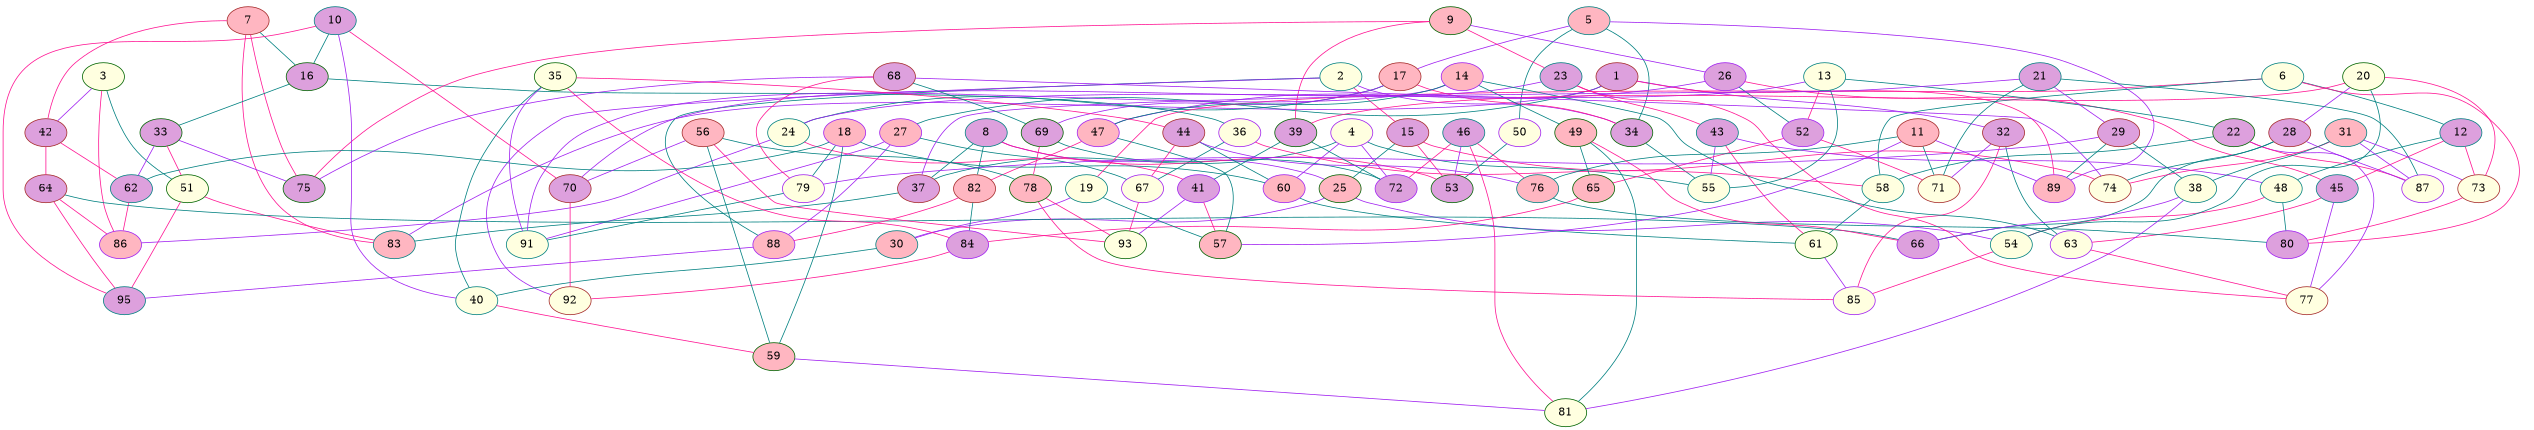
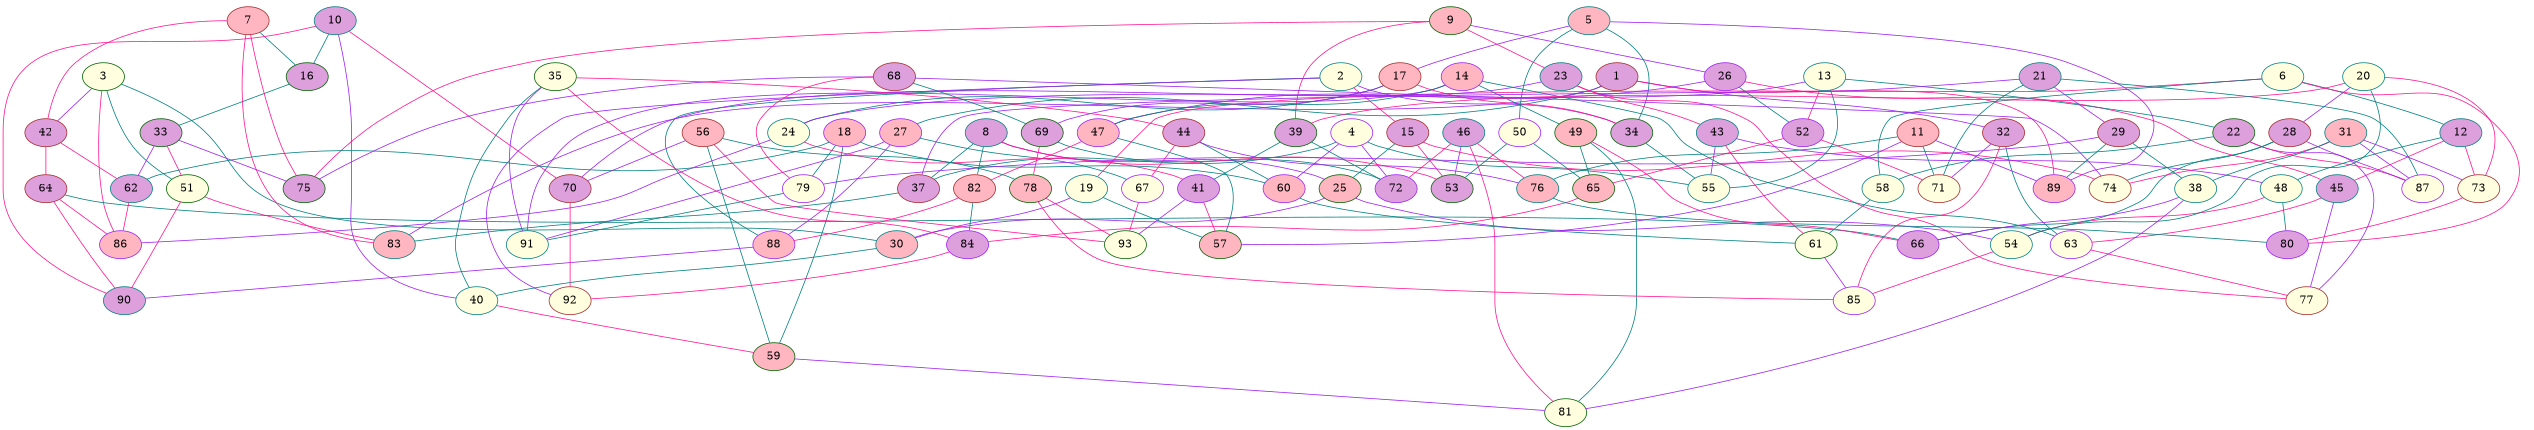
  graph {
    node [color=teal fillcolor=plum style=filled]
    edge [color=teal]
    1 [color=brown]
    27 [color=purple fillcolor=lightpink]
    32 [color=brown]
    83 [fillcolor=lightpink]
    89 [color=purple fillcolor=lightpink]
    88 [color=purple fillcolor=lightpink]
    91 [fillcolor=lightyellow]
    67 [color=purple fillcolor=lightyellow]
    71 [color=brown fillcolor=lightyellow]
    63 [color=purple fillcolor=lightyellow]
    85 [color=purple fillcolor=lightyellow]
    2 [fillcolor=lightyellow]
    15 [color=brown]
    34 [color=darkgreen]
    92 [color=brown fillcolor=lightyellow]
    25 [color=darkgreen fillcolor=lightpink]
    53 [color=darkgreen]
    74 [color=brown fillcolor=lightyellow]
    55 [fillcolor=lightyellow]
-   90 [label=95]
+   90
    3 [color=darkgreen fillcolor=lightyellow]
    30 [fillcolor=lightpink]
    42 [color=brown]
    51 [color=darkgreen fillcolor=lightyellow]
    86 [color=purple fillcolor=lightpink]
    40 [fillcolor=lightyellow]
    62
    64 [color=brown]
    4 [color=purple fillcolor=lightyellow]
    37 [color=brown]
    60 [color=purple fillcolor=lightpink]
    72 [color=purple]
    61 [color=darkgreen fillcolor=lightyellow]
    5 [fillcolor=lightpink]
    17 [color=brown fillcolor=lightpink]
    50 [color=purple fillcolor=lightyellow]
    24 [fillcolor=lightyellow]
    69 [color=darkgreen]
    65 [color=darkgreen fillcolor=lightpink]
    6 [fillcolor=lightyellow]
    12
    19 [fillcolor=lightyellow]
    58 [fillcolor=lightyellow]
    80 [color=purple]
    45
    48 [fillcolor=lightyellow]
    73 [color=brown fillcolor=lightyellow]
    57 [color=darkgreen fillcolor=lightpink]
    7 [color=brown fillcolor=lightpink]
    16 [color=darkgreen]
    75 [color=darkgreen]
    33 [color=darkgreen]
-   36 [color=purple fillcolor=lightyellow]
    8
    82 [color=brown fillcolor=lightpink]
    54 [fillcolor=lightyellow]
    84 [color=purple]
    9 [color=darkgreen fillcolor=lightpink]
    23
    26 [color=purple]
    39 [color=darkgreen]
    70 [color=brown]
    77 [color=brown fillcolor=lightyellow]
    43
    52 [color=purple]
    47 [color=purple fillcolor=lightpink]
    41 [color=purple]
    10
    59 [color=darkgreen fillcolor=lightpink]
    11 [color=brown fillcolor=lightpink]
    76 [fillcolor=lightpink]
    13 [fillcolor=lightyellow]
    22 [color=darkgreen]
    87 [color=purple fillcolor=lightyellow]
    14 [color=purple fillcolor=lightpink]
    49 [color=darkgreen fillcolor=lightpink]
    66 [color=purple]
    81 [color=darkgreen fillcolor=lightyellow]
    78 [color=darkgreen fillcolor=lightpink]
    18 [color=purple fillcolor=lightpink]
    79 [color=purple fillcolor=lightyellow]
-   20 [color=darkgreen fillcolor=lightyellow]
+   20 [fillcolor=lightyellow]
    28 [color=brown]
    21
    29 [color=brown]
    38 [fillcolor=lightyellow]
    93 [color=darkgreen fillcolor=lightyellow]
    31 [fillcolor=lightpink]
    35 [color=darkgreen fillcolor=lightyellow]
    44 [color=brown]
    46
    56 [color=brown fillcolor=lightpink]
    68 [color=brown]
    1 -- 27
    1 -- 32 [color=purple]
    1 -- 83 [color=purple]
    1 -- 89 [color=deeppink]
    27 -- 88 [color=purple]
    27 -- 91 [color=purple]
    27 -- 67
    32 -- 71 [color=purple]
    32 -- 63
    32 -- 85 [color=deeppink]
    88 -- 90 [color=purple]
    67 -- 93 [color=deeppink]
    63 -- 77 [color=deeppink]
    2 -- 88
    2 -- 15 [color=deeppink]
    2 -- 34 [color=purple]
    2 -- 92 [color=purple]
    15 -- 25
    15 -- 53 [color=deeppink]
    15 -- 74 [color=deeppink]
    34 -- 55
    25 -- 30 [color=purple]
    25 -- 54 [color=purple]
+   3 -- 30
    3 -- 42 [color=purple]
    3 -- 51
    3 -- 86 [color=deeppink]
    30 -- 40
    42 -- 62 [color=deeppink]
    42 -- 64 [color=deeppink]
    51 -- 83 [color=deeppink]
    51 -- 90 [color=deeppink]
    40 -- 59 [color=deeppink]
    62 -- 86 [color=deeppink]
    64 -- 90 [color=deeppink]
    64 -- 86 [color=deeppink]
    64 -- 66
    4 -- 55
    4 -- 37
    4 -- 60 [color=purple]
    4 -- 72 [color=purple]
    37 -- 83
    60 -- 61
    61 -- 85 [color=purple]
    5 -- 89 [color=purple]
    5 -- 34
    5 -- 17 [color=purple]
    5 -- 50
    17 -- 34 [color=deeppink]
    17 -- 24
    17 -- 69 [color=purple]
    50 -- 53
+   50 -- 65
    24 -- 86 [color=purple]
    24 -- 41 [color=deeppink]
    69 -- 72
    69 -- 78 [color=deeppink]
    65 -- 84 [color=deeppink]
    6 -- 12
    6 -- 19 [color=deeppink]
    6 -- 58
    6 -- 80 [color=deeppink]
    12 -- 45 [color=deeppink]
    12 -- 48
    12 -- 73 [color=deeppink]
    19 -- 30 [color=purple]
    19 -- 57
    58 -- 61
    45 -- 63 [color=deeppink]
    45 -- 77 [color=purple]
    48 -- 80
    48 -- 54 [color=deeppink]
    73 -- 80 [color=deeppink]
    7 -- 83 [color=deeppink]
    7 -- 42 [color=deeppink]
    7 -- 16
    7 -- 75 [color=deeppink]
    16 -- 33
-   16 -- 36
    33 -- 51 [color=deeppink]
    33 -- 62 [color=purple]
    33 -- 75 [color=purple]
-   36 -- 67
-   36 -- 58 [color=deeppink]
    8 -- 25 [color=purple]
    8 -- 53 [color=deeppink]
    8 -- 37
    8 -- 82
    82 -- 88 [color=deeppink]
    82 -- 84
    54 -- 85 [color=deeppink]
    84 -- 92 [color=deeppink]
    9 -- 75 [color=deeppink]
    9 -- 23 [color=deeppink]
    9 -- 26 [color=purple]
    9 -- 39 [color=deeppink]
    23 -- 70 [color=purple]
    23 -- 77 [color=deeppink]
    23 -- 43 [color=deeppink]
    26 -- 45 [color=deeppink]
    26 -- 52
    26 -- 47 [color=purple]
    39 -- 72
    39 -- 41
    70 -- 92 [color=deeppink]
    43 -- 55 [color=purple]
    43 -- 61 [color=deeppink]
    43 -- 48 [color=purple]
    52 -- 71 [color=deeppink]
    52 -- 65 [color=deeppink]
    47 -- 57
    47 -- 82 [color=deeppink]
    41 -- 57 [color=deeppink]
    41 -- 93 [color=purple]
    10 -- 90 [color=deeppink]
    10 -- 40 [color=purple]
    10 -- 16
    10 -- 70 [color=deeppink]
    59 -- 81 [color=purple]
    11 -- 89 [color=purple]
    11 -- 71
    11 -- 57 [color=purple]
    11 -- 76
    76 -- 80
    13 -- 55
    13 -- 24 [color=purple]
    13 -- 52 [color=deeppink]
    13 -- 22
    22 -- 58
    22 -- 77 [color=purple]
    22 -- 87 [color=deeppink]
    14 -- 91 [color=purple]
    14 -- 63
    14 -- 47
    14 -- 49
    49 -- 65
    49 -- 66 [color=deeppink]
    49 -- 81
    78 -- 85 [color=deeppink]
    78 -- 93 [color=deeppink]
    18 -- 62
    18 -- 60
    18 -- 59
    18 -- 79
    79 -- 91
    20 -- 73 [color=deeppink]
    20 -- 54
    20 -- 39 [color=deeppink]
    20 -- 28 [color=purple]
    28 -- 74
    28 -- 87 [color=purple]
    28 -- 66
    21 -- 71
    21 -- 37 [color=purple]
    21 -- 87
    21 -- 29 [color=purple]
    29 -- 89
    29 -- 79 [color=purple]
    29 -- 38
    38 -- 66 [color=purple]
    38 -- 81 [color=purple]
    31 -- 74 [color=deeppink]
    31 -- 73 [color=purple]
    31 -- 87 [color=purple]
    31 -- 38
    35 -- 91 [color=purple]
    35 -- 40
    35 -- 84 [color=deeppink]
    35 -- 44 [color=deeppink]
    44 -- 67 [color=deeppink]
    44 -- 60
    44 -- 76 [color=purple]
    46 -- 53 [color=purple]
    46 -- 72 [color=deeppink]
    46 -- 76 [color=deeppink]
    46 -- 81 [color=deeppink]
    56 -- 70 [color=purple]
    56 -- 59
    56 -- 78
    56 -- 93 [color=deeppink]
    68 -- 74 [color=purple]
    68 -- 69
    68 -- 75 [color=purple]
    68 -- 79 [color=deeppink]
  }
